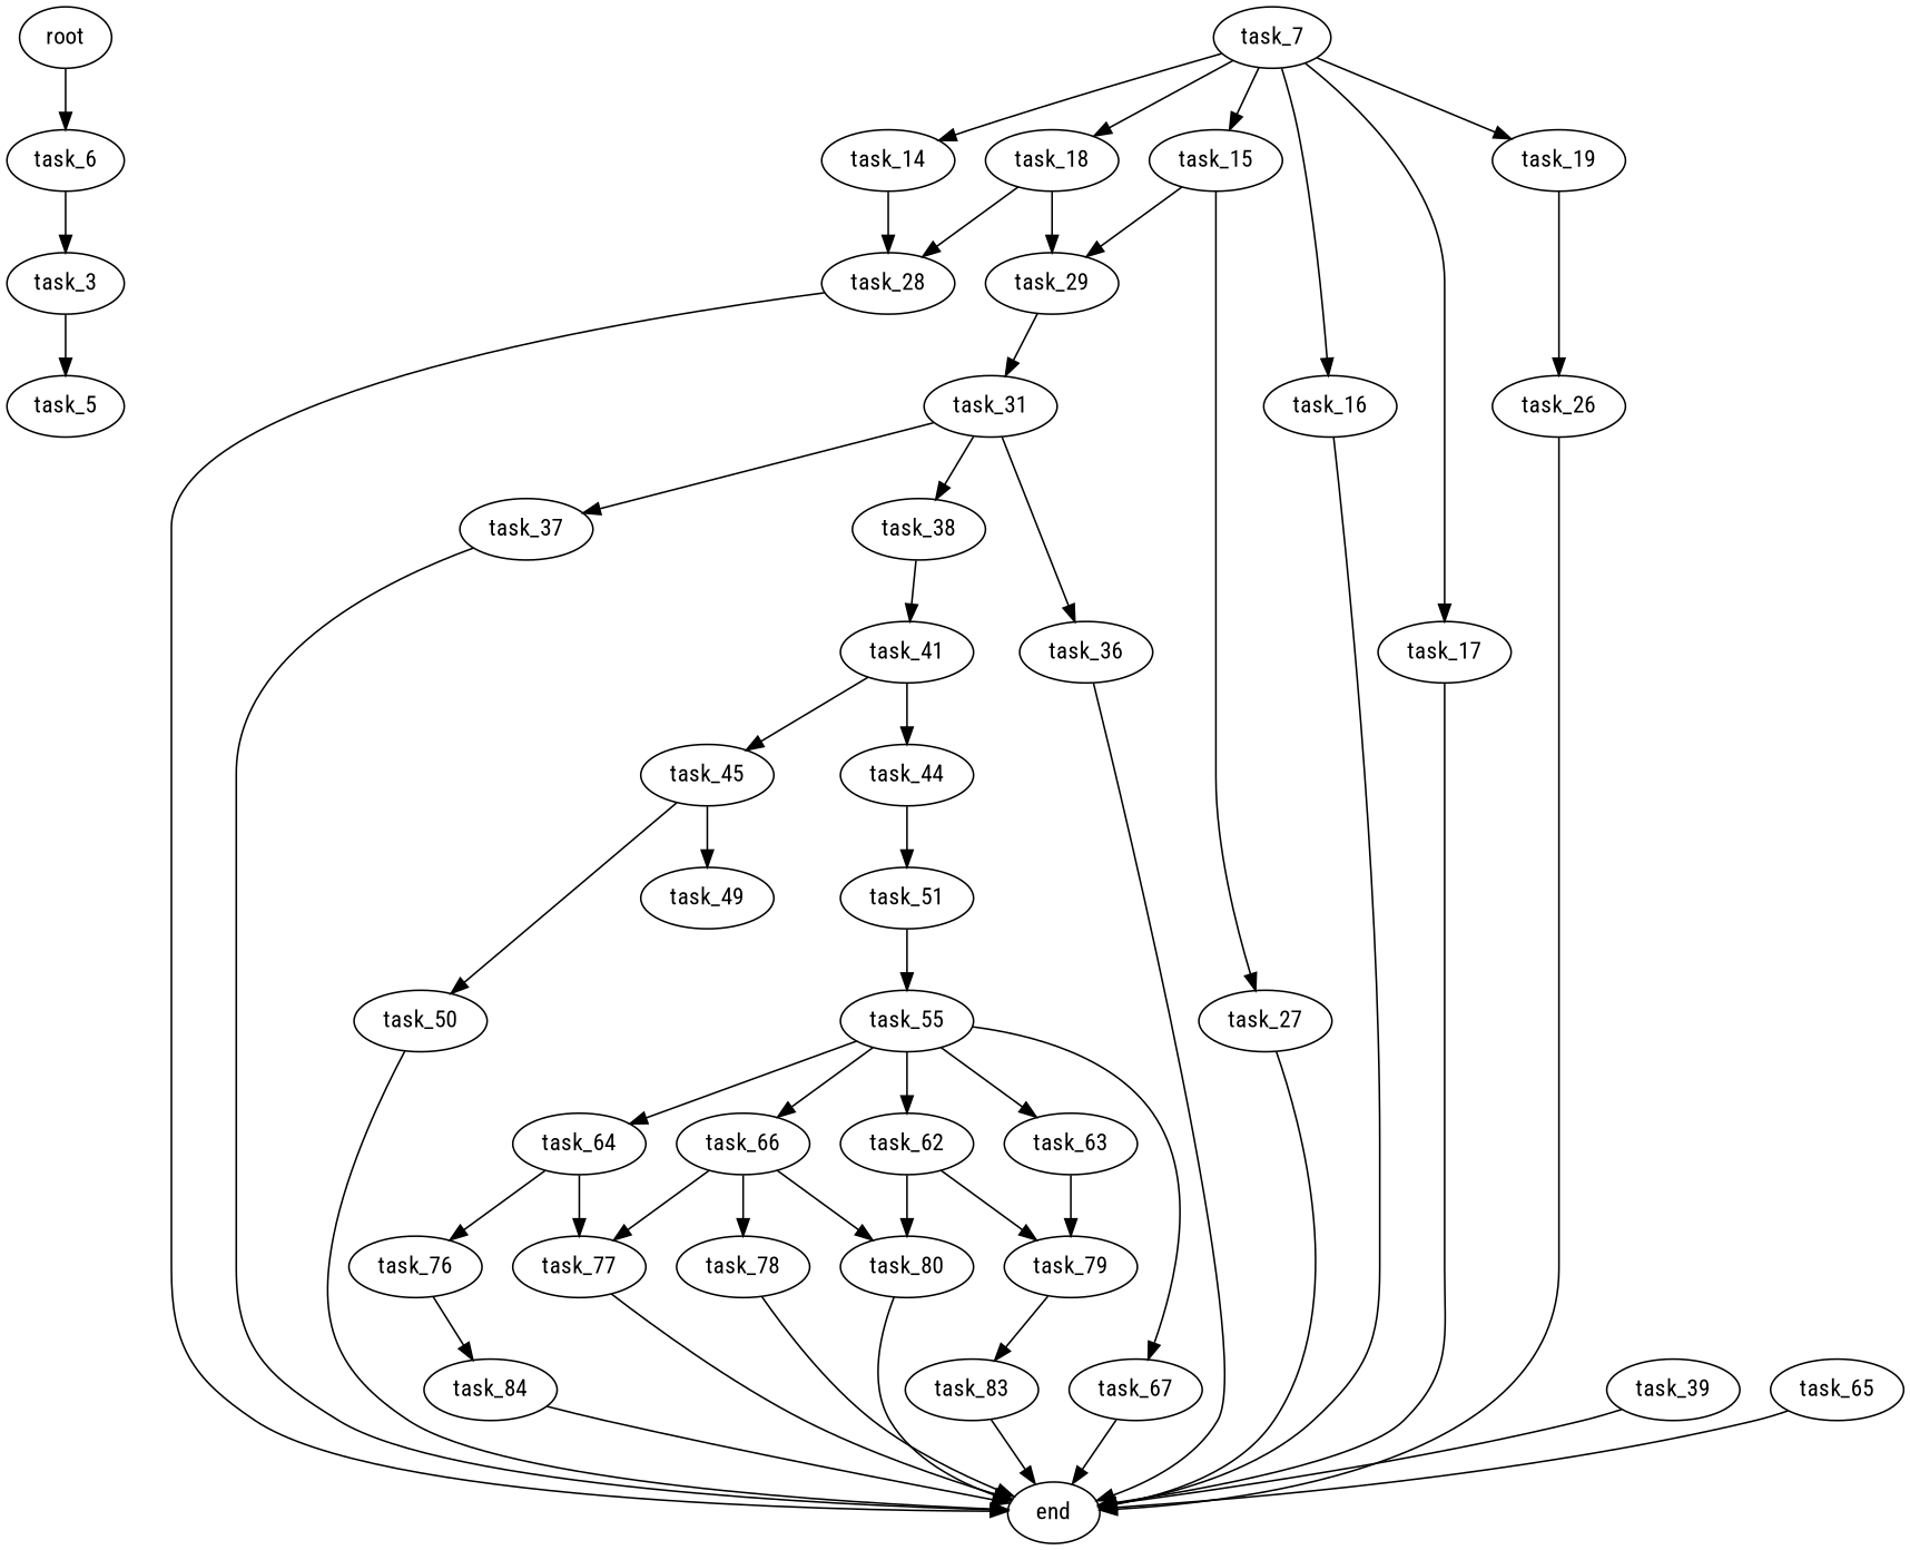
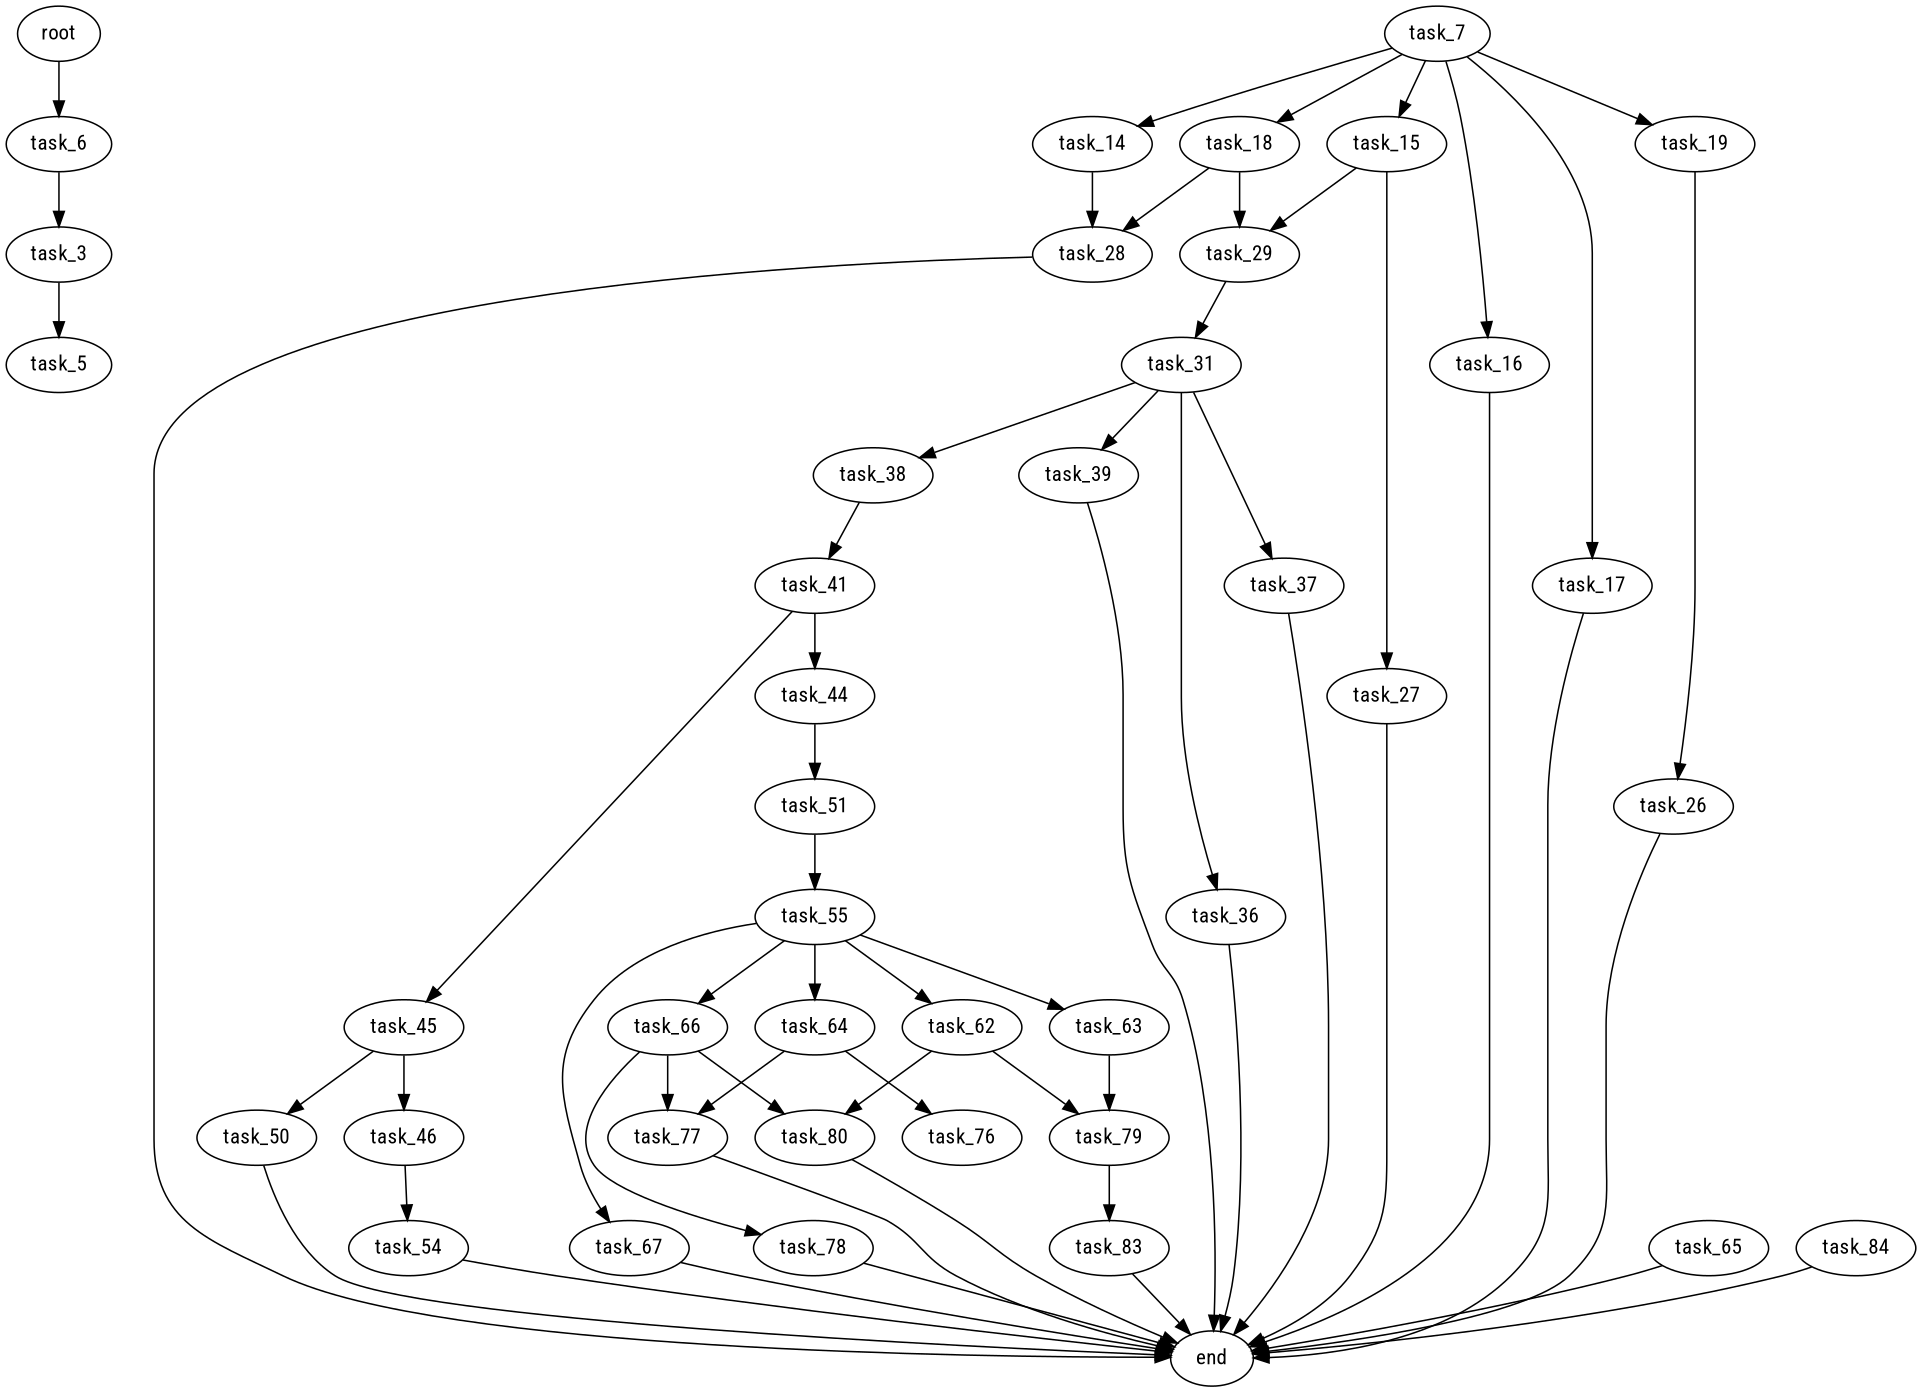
  digraph {
    fontname="Roboto Condensed"
    node [fontname="Roboto Condensed"]
    edge [fontname="Roboto Condensed"]
    n1 [label=task_6]
    root
    task_3
    task_5
    task_7
    task_14
    task_15
    task_16
    task_17
    task_18
    task_19
    task_28
    task_27
    task_29
    end
    task_26
    task_31
    task_36
    task_37
    task_38
    task_39
    task_41
    task_44
    task_45
    task_51
-   task_49
+   task_49 [label=task_46]
    task_50
    task_55
+   task_54
    task_62
    task_63
    task_64
    task_66
    task_67
    task_79
    task_80
    task_76
    task_77
    task_65
    task_78
    task_83
    task_84
    n1 -> task_3
    root -> n1
    task_3 -> task_5
    task_7 -> task_14
    task_7 -> task_15
    task_7 -> task_16
    task_7 -> task_17
    task_7 -> task_18
    task_7 -> task_19
    task_14 -> task_28
    task_15 -> task_27
    task_15 -> task_29
    task_16 -> end
    task_17 -> end
    task_18 -> task_28
    task_18 -> task_29
    task_19 -> task_26
    task_28 -> end
    task_27 -> end
    task_29 -> task_31
    task_26 -> end
    task_31 -> task_36
    task_31 -> task_37
    task_31 -> task_38
+   task_31 -> task_39
    task_36 -> end
    task_37 -> end
    task_38 -> task_41
    task_39 -> end
    task_41 -> task_44
    task_41 -> task_45
    task_44 -> task_51
    task_45 -> task_49
    task_45 -> task_50
    task_51 -> task_55
+   task_49 -> task_54
    task_50 -> end
    task_55 -> task_62
    task_55 -> task_63
    task_55 -> task_64
    task_55 -> task_66
    task_55 -> task_67
+   task_54 -> end
    task_62 -> task_79
    task_62 -> task_80
    task_63 -> task_79
    task_64 -> task_76
    task_64 -> task_77
    task_66 -> task_80
    task_66 -> task_77
    task_66 -> task_78
    task_67 -> end
    task_79 -> task_83
    task_80 -> end
-   task_76 -> task_84
    task_77 -> end
    task_65 -> end
    task_78 -> end
    task_83 -> end
    task_84 -> end
  }
